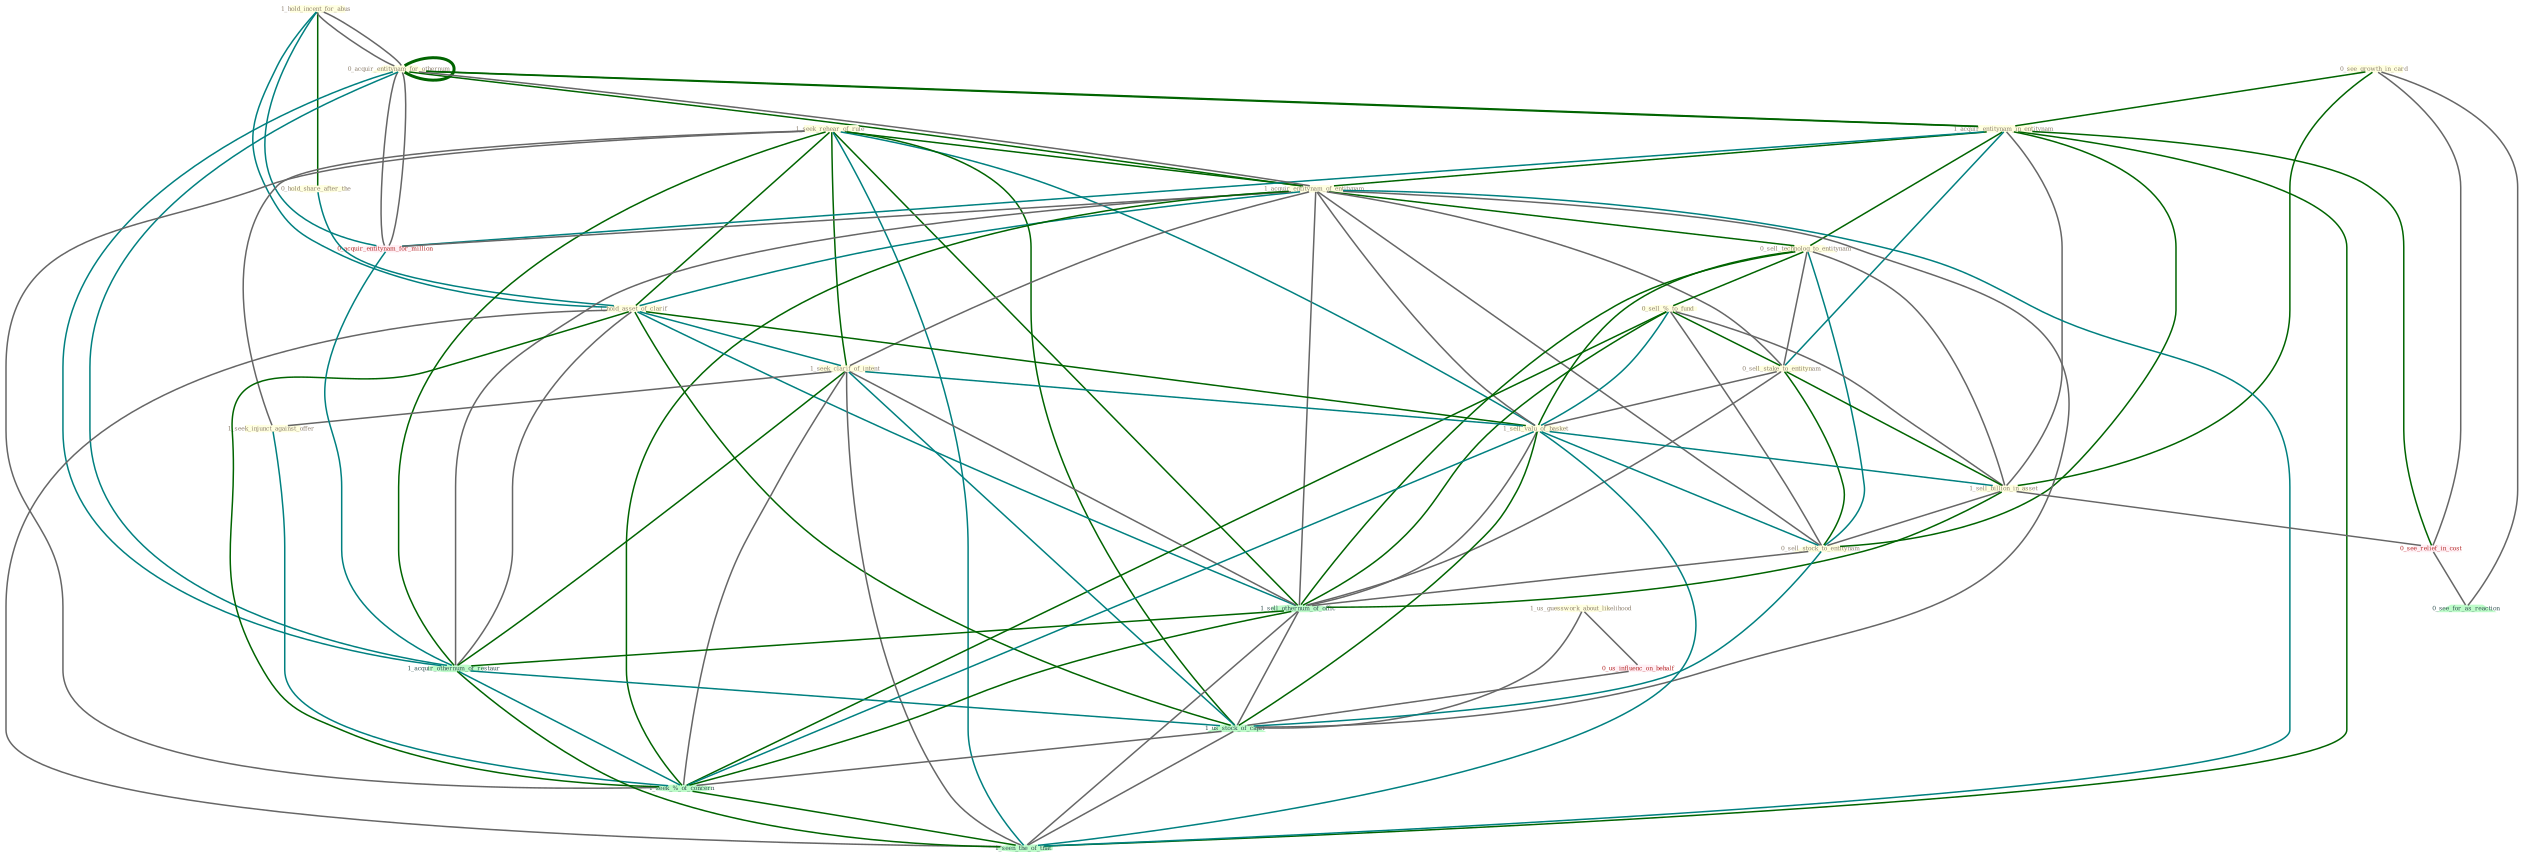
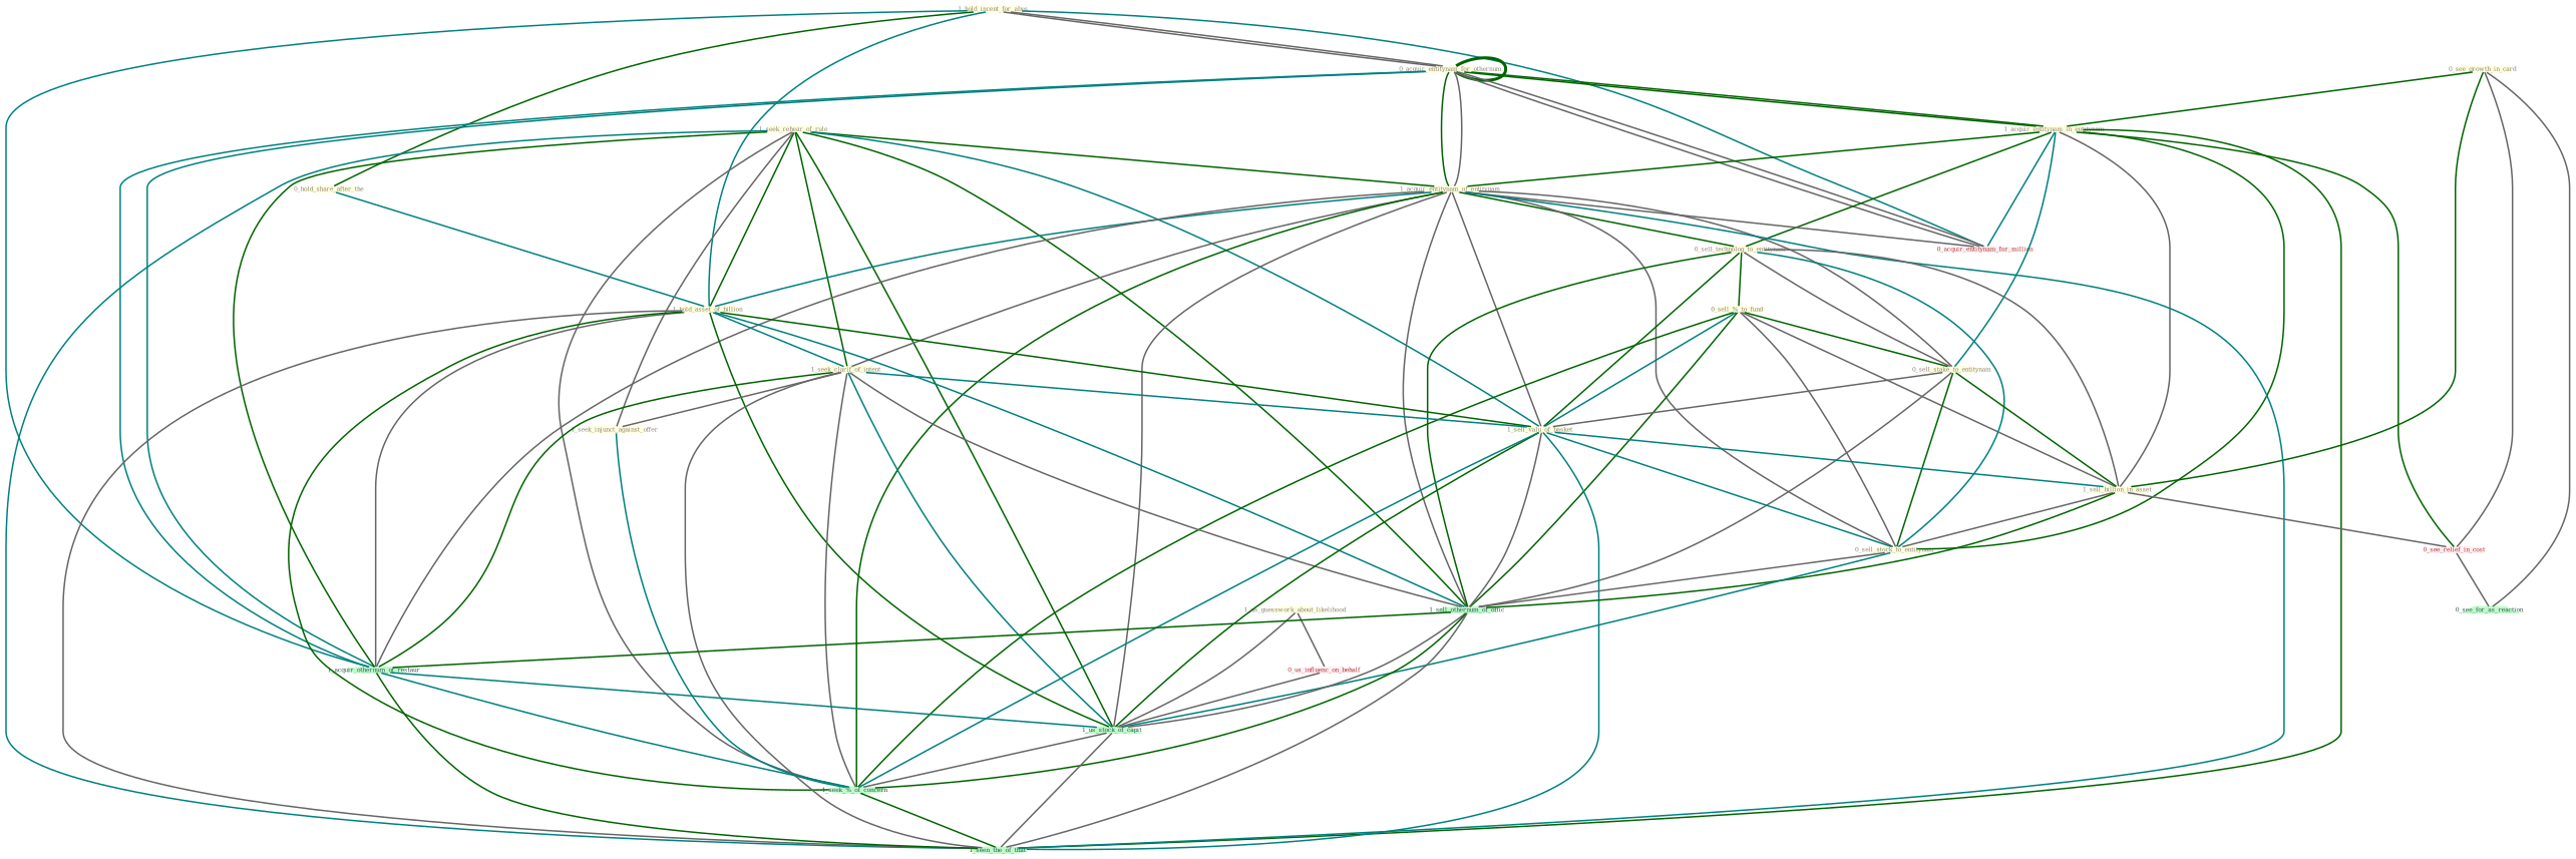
  graph {
    node [color="#ffffe0" fixedsize=true fontcolor="#8b7d6b" fontsize=4 shape=octagon style=filled]
    edge [color=gray40 w=1]
    "1_hold_incent_for_abus " [height=.06 shape=note width=.5]
    "0_see_growth_in_card " [height=.06 shape=note width=.5]
    "0_hold_share_after_the " [height=.06 width=.5]
    "0_acquir_entitynam_for_othernum " [height=.06 shape=trapezium width=.5]
    "1_seek_rehear_of_rule " [height=.06 shape=note width=.5]
    "1_us_guesswork_about_likelihood " [height=.06 width=.5]
    "1_acquir_entitynam_in_entitynam " [height=.06 shape=note width=.5]
    "1_acquir_entitynam_of_entitynam " [height=.06 shape=note width=.5]
-   "1_hold_asset_of_billion " [height=.06 shape=note width=.5 label="1_hold_asset_of_clarif"]
+   "1_hold_asset_of_billion " [height=.06 shape=note width=.5]
    "0_sell_technolog_to_entitynam " [height=.06 shape=trapezium width=.5]
    "0_sell_%_to_fund " [height=.06 width=.5]
    "0_sell_stake_to_entitynam " [height=.06 width=.5]
    "1_seek_clarif_of_intent " [height=.06 shape=note width=.5]
    "1_sell_valu_of_basket " [height=.06 width=.5]
    "1_seek_injunct_against_offer " [height=.06 shape=note width=.5]
    "1_sell_billion_in_asset " [height=.06 shape=trapezium width=.5]
    "0_sell_stock_to_entitynam " [height=.06 shape=trapezium width=.5]
    "0_acquir_entitynam_for_million " [color="#fff0f5" fontcolor="#b22222" height=.06 width=.5]
    "0_us_influenc_on_behalf " [color="#fff0f5" fontcolor="#b22222" height=.06 width=.5]
    "0_see_relief_in_cost " [color="#fff0f5" fontcolor="#b22222" height=.06 shape=trapezium width=.5]
    n21 [color="#BDFCC9" fontcolor="#2f4f4f" height=.06 label="0_see_for_as_reaction" shape=trapezium width=.5]
    "1_acquir_othernum_of_restaur " [color="#BDFCC9" fontcolor="#2f4f4f" height=.06 width=.5]
    "1_sell_othernum_of_offic " [color="#BDFCC9" fontcolor="#2f4f4f" height=.06 width=.5]
    "1_us_stock_of_capit " [color="#BDFCC9" fontcolor="#2f4f4f" height=.06 shape=trapezium width=.5]
    "1_seek_%_of_concern " [color="#BDFCC9" fontcolor="#2f4f4f" height=.06 width=.5]
    "1_seen_the_of_that " [color="#BDFCC9" fontcolor="#2f4f4f" height=.06 width=.5]
    subgraph sub_1 {
      "1_hold_incent_for_abus "
      "0_see_growth_in_card "
      "0_hold_share_after_the "
      "0_acquir_entitynam_for_othernum "
      "1_seek_rehear_of_rule "
      "1_us_guesswork_about_likelihood "
      "1_acquir_entitynam_in_entitynam "
      "1_acquir_entitynam_of_entitynam "
      "1_hold_asset_of_billion "
      "0_sell_technolog_to_entitynam "
      "0_sell_%_to_fund "
      "0_sell_stake_to_entitynam "
      "1_seek_clarif_of_intent "
      "1_sell_valu_of_basket "
      "1_seek_injunct_against_offer "
      "1_sell_billion_in_asset "
      "0_sell_stock_to_entitynam "
    }
    subgraph sub_2 {
      "0_acquir_entitynam_for_million "
      "0_us_influenc_on_behalf "
      "0_see_relief_in_cost "
    }
    "1_hold_incent_for_abus " -- "0_hold_share_after_the " [color=darkgreen]
    "1_hold_incent_for_abus " -- "0_acquir_entitynam_for_othernum "
    "1_hold_incent_for_abus " -- "0_acquir_entitynam_for_othernum "
    "1_hold_incent_for_abus " -- "1_hold_asset_of_billion " [color=teal]
    "1_hold_incent_for_abus " -- "0_acquir_entitynam_for_million " [color=teal]
    "0_see_growth_in_card " -- "1_acquir_entitynam_in_entitynam " [color=darkgreen]
    "0_see_growth_in_card " -- "1_sell_billion_in_asset " [color=darkgreen]
    "0_see_growth_in_card " -- "0_see_relief_in_cost " [w=2]
    "0_see_growth_in_card " -- n21
    "0_hold_share_after_the " -- "1_hold_asset_of_billion " [color=teal]
    "0_acquir_entitynam_for_othernum " -- "0_acquir_entitynam_for_othernum " [color=darkgreen style=bold w=4]
    "0_acquir_entitynam_for_othernum " -- "1_acquir_entitynam_in_entitynam " [color=darkgreen w=2]
    "0_acquir_entitynam_for_othernum " -- "1_acquir_entitynam_of_entitynam " [color=darkgreen w=2]
    "0_acquir_entitynam_for_othernum " -- "0_acquir_entitynam_for_million " [w=3]
    "0_acquir_entitynam_for_othernum " -- "0_acquir_entitynam_for_million " [w=3]
    "0_acquir_entitynam_for_othernum " -- "1_acquir_othernum_of_restaur " [color=teal]
    "0_acquir_entitynam_for_othernum " -- "1_acquir_othernum_of_restaur " [color=teal]
    "1_seek_rehear_of_rule " -- "1_acquir_entitynam_of_entitynam " [color=darkgreen]
    "1_seek_rehear_of_rule " -- "1_hold_asset_of_billion " [color=darkgreen]
    "1_seek_rehear_of_rule " -- "1_seek_clarif_of_intent " [color=darkgreen w=2]
    "1_seek_rehear_of_rule " -- "1_sell_valu_of_basket " [color=teal]
    "1_seek_rehear_of_rule " -- "1_seek_injunct_against_offer "
    "1_seek_rehear_of_rule " -- "1_acquir_othernum_of_restaur " [color=darkgreen]
    "1_seek_rehear_of_rule " -- "1_sell_othernum_of_offic " [color=darkgreen]
    "1_seek_rehear_of_rule " -- "1_us_stock_of_capit " [color=darkgreen]
    "1_seek_rehear_of_rule " -- "1_seek_%_of_concern " [w=2]
    "1_seek_rehear_of_rule " -- "1_seen_the_of_that " [color=teal]
    "1_us_guesswork_about_likelihood " -- "0_us_influenc_on_behalf "
    "1_us_guesswork_about_likelihood " -- "1_us_stock_of_capit "
    "1_acquir_entitynam_in_entitynam " -- "0_acquir_entitynam_for_othernum " [color=darkgreen w=2]
    "1_acquir_entitynam_in_entitynam " -- "1_acquir_entitynam_of_entitynam " [color=darkgreen w=3]
    "1_acquir_entitynam_in_entitynam " -- "0_sell_technolog_to_entitynam " [color=darkgreen]
    "1_acquir_entitynam_in_entitynam " -- "0_sell_stake_to_entitynam " [color=teal]
    "1_acquir_entitynam_in_entitynam " -- "1_sell_billion_in_asset "
    "1_acquir_entitynam_in_entitynam " -- "0_sell_stock_to_entitynam " [color=darkgreen]
    "1_acquir_entitynam_in_entitynam " -- "0_acquir_entitynam_for_million " [color=teal w=2]
    "1_acquir_entitynam_in_entitynam " -- "0_see_relief_in_cost " [color=darkgreen]
    "1_acquir_entitynam_in_entitynam " -- "1_seen_the_of_that " [color=darkgreen]
    "1_acquir_entitynam_of_entitynam " -- "0_acquir_entitynam_for_othernum " [w=2]
    "1_acquir_entitynam_of_entitynam " -- "1_hold_asset_of_billion " [color=teal]
    "1_acquir_entitynam_of_entitynam " -- "0_sell_technolog_to_entitynam " [color=darkgreen]
    "1_acquir_entitynam_of_entitynam " -- "0_sell_stake_to_entitynam "
    "1_acquir_entitynam_of_entitynam " -- "1_seek_clarif_of_intent "
    "1_acquir_entitynam_of_entitynam " -- "1_sell_valu_of_basket "
    "1_acquir_entitynam_of_entitynam " -- "0_sell_stock_to_entitynam "
    "1_acquir_entitynam_of_entitynam " -- "0_acquir_entitynam_for_million " [w=2]
    "1_acquir_entitynam_of_entitynam " -- "1_acquir_othernum_of_restaur " [w=2]
    "1_acquir_entitynam_of_entitynam " -- "1_sell_othernum_of_offic "
    "1_acquir_entitynam_of_entitynam " -- "1_us_stock_of_capit "
    "1_acquir_entitynam_of_entitynam " -- "1_seek_%_of_concern " [color=darkgreen]
    "1_acquir_entitynam_of_entitynam " -- "1_seen_the_of_that " [color=teal]
    "1_hold_asset_of_billion " -- "1_seek_clarif_of_intent " [color=teal]
    "1_hold_asset_of_billion " -- "1_sell_valu_of_basket " [color=darkgreen]
    "1_hold_asset_of_billion " -- "1_acquir_othernum_of_restaur "
    "1_hold_asset_of_billion " -- "1_sell_othernum_of_offic " [color=teal]
    "1_hold_asset_of_billion " -- "1_us_stock_of_capit " [color=darkgreen]
    "1_hold_asset_of_billion " -- "1_seek_%_of_concern " [color=darkgreen]
    "1_hold_asset_of_billion " -- "1_seen_the_of_that "
    "0_sell_technolog_to_entitynam " -- "0_sell_%_to_fund " [color=darkgreen w=2]
    "0_sell_technolog_to_entitynam " -- "0_sell_stake_to_entitynam " [w=3]
    "0_sell_technolog_to_entitynam " -- "1_sell_valu_of_basket " [color=darkgreen]
    "0_sell_technolog_to_entitynam " -- "1_sell_billion_in_asset "
    "0_sell_technolog_to_entitynam " -- "0_sell_stock_to_entitynam " [color=teal w=3]
    "0_sell_technolog_to_entitynam " -- "1_sell_othernum_of_offic " [color=darkgreen]
    "0_sell_%_to_fund " -- "0_sell_stake_to_entitynam " [color=darkgreen w=2]
    "0_sell_%_to_fund " -- "1_sell_valu_of_basket " [color=teal]
    "0_sell_%_to_fund " -- "1_sell_billion_in_asset "
    "0_sell_%_to_fund " -- "0_sell_stock_to_entitynam " [w=2]
    "0_sell_%_to_fund " -- "1_sell_othernum_of_offic " [color=darkgreen]
    "0_sell_%_to_fund " -- "1_seek_%_of_concern " [color=darkgreen]
    "0_sell_stake_to_entitynam " -- "1_sell_valu_of_basket "
    "0_sell_stake_to_entitynam " -- "1_sell_billion_in_asset " [color=darkgreen]
    "0_sell_stake_to_entitynam " -- "0_sell_stock_to_entitynam " [color=darkgreen w=3]
    "0_sell_stake_to_entitynam " -- "1_sell_othernum_of_offic "
    "1_seek_clarif_of_intent " -- "1_sell_valu_of_basket " [color=teal]
    "1_seek_clarif_of_intent " -- "1_seek_injunct_against_offer "
    "1_seek_clarif_of_intent " -- "1_acquir_othernum_of_restaur " [color=darkgreen]
    "1_seek_clarif_of_intent " -- "1_sell_othernum_of_offic "
    "1_seek_clarif_of_intent " -- "1_us_stock_of_capit " [color=teal]
    "1_seek_clarif_of_intent " -- "1_seek_%_of_concern " [w=2]
    "1_seek_clarif_of_intent " -- "1_seen_the_of_that "
    "1_sell_valu_of_basket " -- "1_sell_billion_in_asset " [color=teal]
    "1_sell_valu_of_basket " -- "0_sell_stock_to_entitynam " [color=teal]
    "1_sell_valu_of_basket " -- "1_sell_othernum_of_offic " [w=2]
    "1_sell_valu_of_basket " -- "1_us_stock_of_capit " [color=darkgreen]
    "1_sell_valu_of_basket " -- "1_seek_%_of_concern " [color=teal]
    "1_sell_valu_of_basket " -- "1_seen_the_of_that " [color=teal]
    "1_seek_injunct_against_offer " -- "1_seek_%_of_concern " [color=teal]
    "1_sell_billion_in_asset " -- "0_sell_stock_to_entitynam "
    "1_sell_billion_in_asset " -- "0_see_relief_in_cost "
    "1_sell_billion_in_asset " -- "1_sell_othernum_of_offic " [color=darkgreen]
    "0_sell_stock_to_entitynam " -- "1_sell_othernum_of_offic "
    "0_sell_stock_to_entitynam " -- "1_us_stock_of_capit " [color=teal]
-   "0_acquir_entitynam_for_million " -- "1_acquir_othernum_of_restaur " [color=teal]
+   "1_hold_incent_for_abus " -- "1_acquir_othernum_of_restaur " [color=teal]
    "0_us_influenc_on_behalf " -- "1_us_stock_of_capit "
    "0_see_relief_in_cost " -- n21
    "1_acquir_othernum_of_restaur " -- "1_us_stock_of_capit " [color=teal]
    "1_acquir_othernum_of_restaur " -- "1_seek_%_of_concern " [color=teal]
    "1_acquir_othernum_of_restaur " -- "1_seen_the_of_that " [color=darkgreen]
    "1_sell_othernum_of_offic " -- "1_acquir_othernum_of_restaur " [color=darkgreen w=2]
    "1_sell_othernum_of_offic " -- "1_us_stock_of_capit "
    "1_sell_othernum_of_offic " -- "1_seek_%_of_concern " [color=darkgreen]
    "1_sell_othernum_of_offic " -- "1_seen_the_of_that "
    "1_us_stock_of_capit " -- "1_seek_%_of_concern "
    "1_us_stock_of_capit " -- "1_seen_the_of_that "
    "1_seek_%_of_concern " -- "1_seen_the_of_that " [color=darkgreen]
  }
